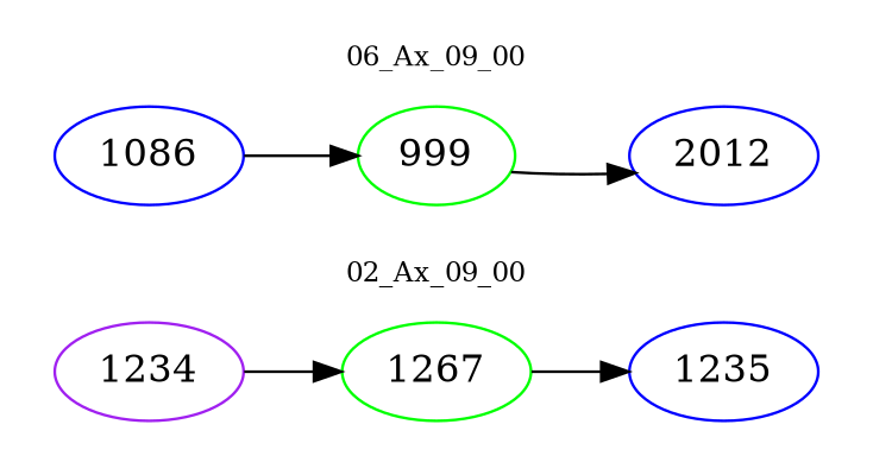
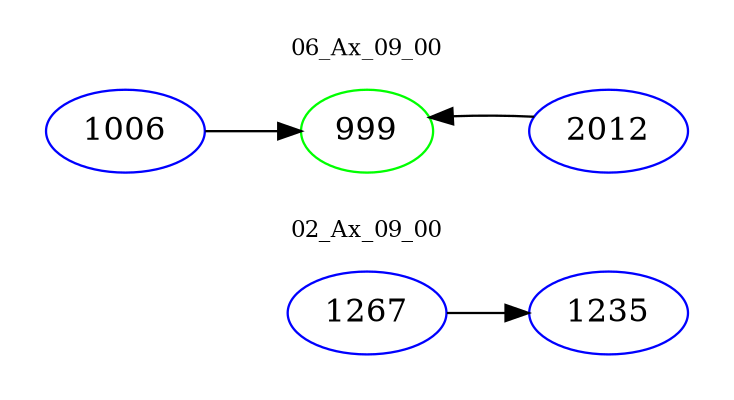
  digraph {
    rankdir=LR
    node [color=blue]
    edge [color=black]
-   n1 [color=purple label=1234]
-   n2 [color=green label=1267]
+   n2 [label=1267]
    n3 [label=1235]
-   n4 [label=1086]
+   n4 [label=1006]
    n5 [color=green label=999]
    n6 [label=2012]
    subgraph cluster_1 {
      color=white
      fontsize=10
      label="02_Ax_09_00"
-     n1
      n2
      n3
    }
    subgraph cluster_2 {
      color=white
      fontsize=10
      label="06_Ax_09_00"
      n4
      n5
      n6
    }
-   n1 -> n2
    n2 -> n3
    n4 -> n5
-   n5 -> n6
+   n6 -> n5
  }
